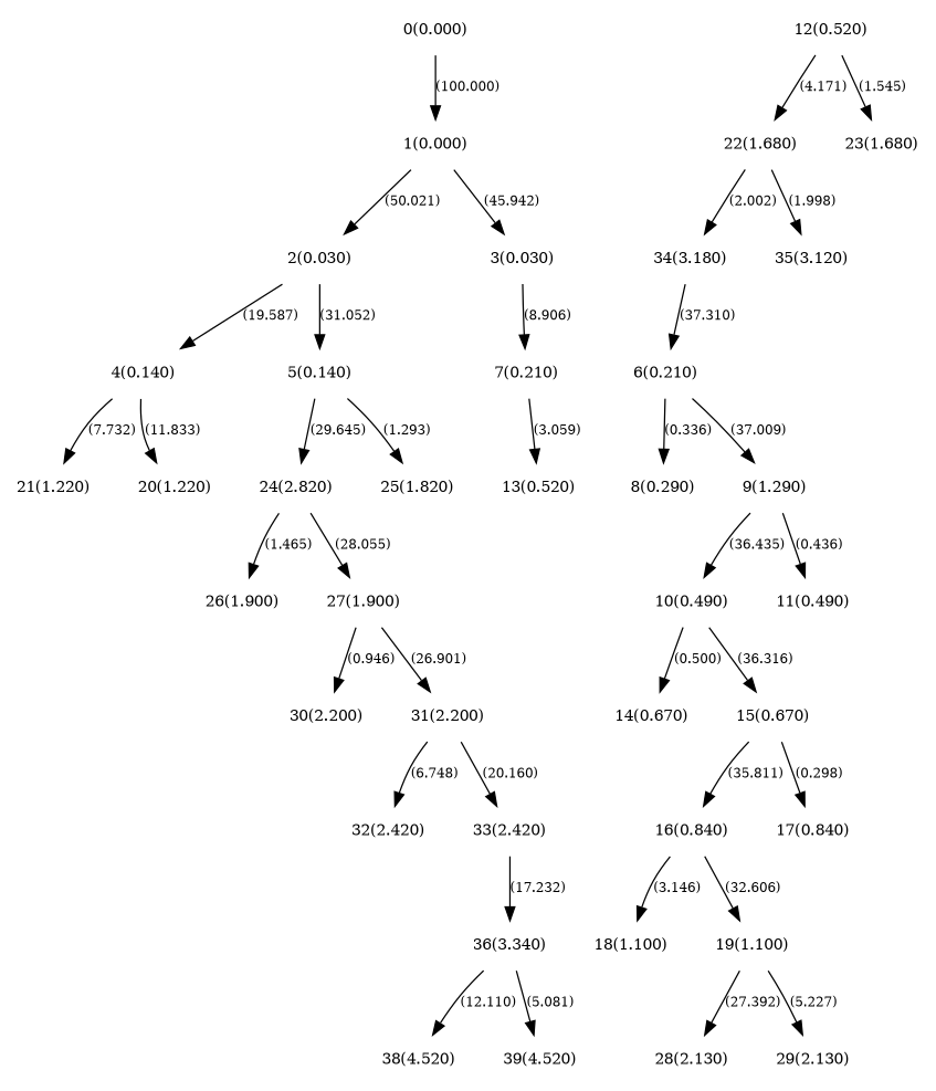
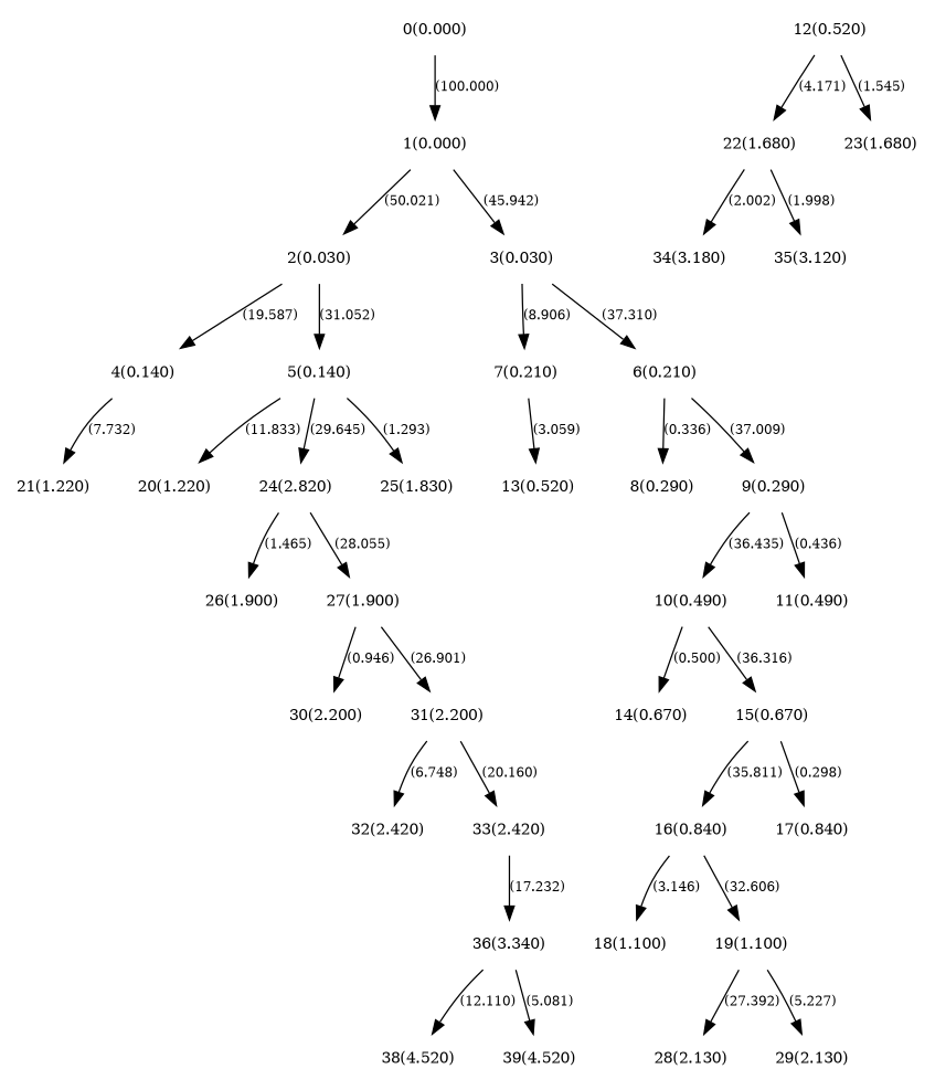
  digraph {
    rankdir=TB
    node [fontsize=11 shape=plaintext]
    edge [fontsize=10]
    n1 [label="0(0.000)"]
    n2 [label="1(0.000)"]
    n3 [label="2(0.030)"]
    n4 [label="3(0.030)"]
    n5 [label="4(0.140)"]
    n6 [label="5(0.140)"]
    n7 [label="6(0.210)"]
    n8 [label="7(0.210)"]
    n9 [label="20(1.220)"]
    n10 [label="21(1.220)"]
    n11 [label="24(2.820)"]
-   n12 [label="25(1.820)"]
+   n12 [label="25(1.830)"]
    n13 [label="8(0.290)"]
-   n14 [label="9(1.290)"]
+   n14 [label="9(0.290)"]
    n15 [label="13(0.520)"]
    n16 [label="26(1.900)"]
    n17 [label="27(1.900)"]
    n18 [label="10(0.490)"]
    n19 [label="11(0.490)"]
    n20 [label="12(0.520)"]
    n21 [label="22(1.680)"]
    n22 [label="23(1.680)"]
    n23 [label="14(0.670)"]
    n24 [label="15(0.670)"]
    n25 [label="16(0.840)"]
    n26 [label="17(0.840)"]
    n27 [label="34(3.180)"]
    n28 [label="35(3.120)"]
    n29 [label="18(1.100)"]
    n30 [label="19(1.100)"]
    n31 [label="28(2.130)"]
    n32 [label="29(2.130)"]
    n33 [label="30(2.200)"]
    n34 [label="31(2.200)"]
    n35 [label="32(2.420)"]
    n36 [label="33(2.420)"]
    n37 [label="36(3.340)"]
    n38 [label="38(4.520)"]
    n39 [label="39(4.520)"]
    n1 -> n2 [label="(100.000)"]
    n2 -> n3 [label="(50.021)"]
    n2 -> n4 [label="(45.942)"]
    n3 -> n5 [label="(19.587)"]
    n3 -> n6 [label="(31.052)"]
-   n27 -> n7 [label="(37.310)"]
+   n4 -> n7 [label="(37.310)"]
    n4 -> n8 [label="(8.906)"]
-   n5 -> n9 [label="(11.833)"]
+   n6 -> n9 [label="(11.833)"]
    n5 -> n10 [label="(7.732)"]
    n6 -> n11 [label="(29.645)"]
    n6 -> n12 [label="(1.293)"]
    n7 -> n13 [label="(0.336)"]
    n7 -> n14 [label="(37.009)"]
    n8 -> n15 [label="(3.059)"]
    n11 -> n16 [label="(1.465)"]
    n11 -> n17 [label="(28.055)"]
    n14 -> n18 [label="(36.435)"]
    n14 -> n19 [label="(0.436)"]
    n17 -> n33 [label="(0.946)"]
    n17 -> n34 [label="(26.901)"]
    n18 -> n23 [label="(0.500)"]
    n18 -> n24 [label="(36.316)"]
    n20 -> n21 [label="(4.171)"]
    n20 -> n22 [label="(1.545)"]
    n21 -> n27 [label="(2.002)"]
    n21 -> n28 [label="(1.998)"]
    n24 -> n25 [label="(35.811)"]
    n24 -> n26 [label="(0.298)"]
    n25 -> n29 [label="(3.146)"]
    n25 -> n30 [label="(32.606)"]
    n30 -> n31 [label="(27.392)"]
    n30 -> n32 [label="(5.227)"]
    n34 -> n35 [label="(6.748)"]
    n34 -> n36 [label="(20.160)"]
    n36 -> n37 [label="(17.232)"]
    n37 -> n38 [label="(12.110)"]
    n37 -> n39 [label="(5.081)"]
  }
